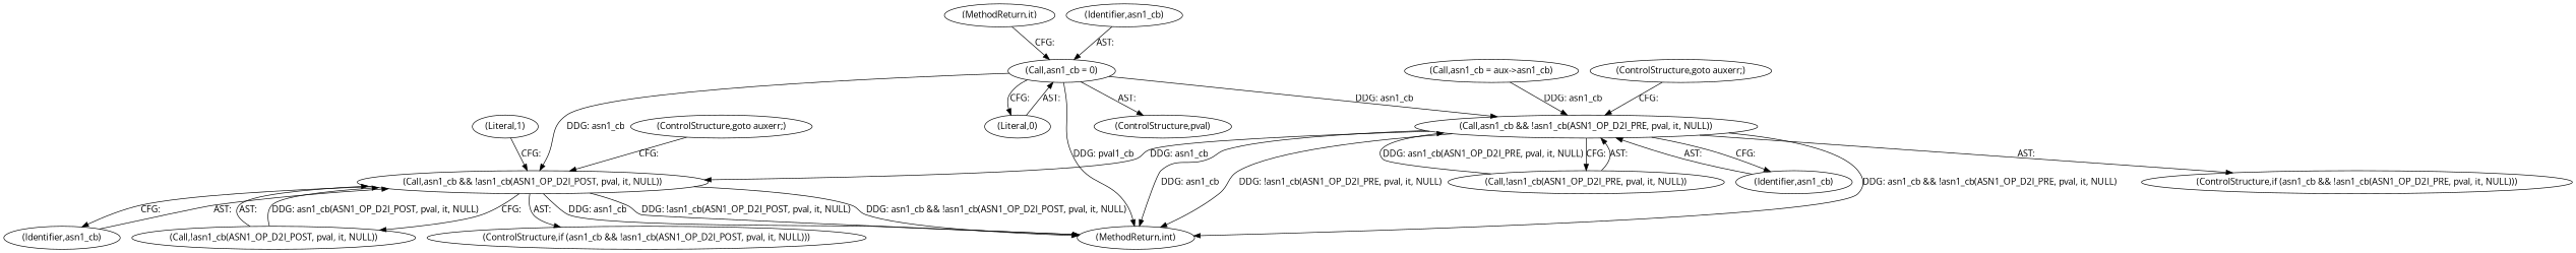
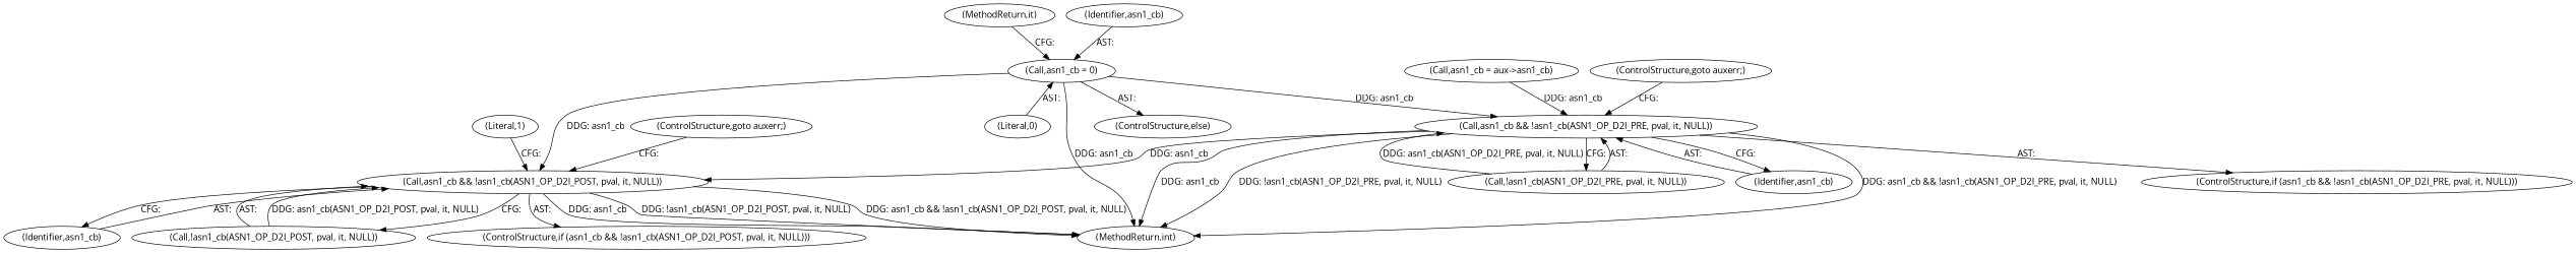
  digraph {
    fontname="Open Sans"
    node [fontname="Open Sans"]
    edge [fontname="Open Sans"]
    n1 [label="(Call,asn1_cb = 0)"]
    n2 [label="(Call,asn1_cb && !asn1_cb(ASN1_OP_D2I_PRE, pval, it, NULL))"]
    n3 [label="(Call,asn1_cb && !asn1_cb(ASN1_OP_D2I_POST, pval, it, NULL))"]
    n4 [label="(MethodReturn,int)"]
    n5 [label="(Literal,0)"]
-   n6 [label="(ControlStructure,pval)"]
+   n6 [label="(ControlStructure,else)"]
    n7 [label="(Call,!asn1_cb(ASN1_OP_D2I_PRE, pval, it, NULL))"]
    n8 [label="(ControlStructure,if (asn1_cb && !asn1_cb(ASN1_OP_D2I_PRE, pval, it, NULL)))"]
    n9 [label="(Identifier,asn1_cb)"]
    n10 [label="(ControlStructure,if (asn1_cb && !asn1_cb(ASN1_OP_D2I_POST, pval, it, NULL)))"]
    n11 [label="(Identifier,asn1_cb)"]
    n12 [label="(Call,!asn1_cb(ASN1_OP_D2I_POST, pval, it, NULL))"]
    n13 [label="(ControlStructure,goto auxerr;)"]
    n14 [label="(MethodReturn,it)"]
    n15 [label="(Call,asn1_cb = aux->asn1_cb)"]
    n16 [label="(ControlStructure,goto auxerr;)"]
    n17 [label="(Identifier,asn1_cb)"]
    n18 [label="(Literal,1)"]
    n1 -> n2 [label="DDG: asn1_cb"]
    n1 -> n3 [label="DDG: asn1_cb"]
-   n1 -> n4 [label="DDG: pval1_cb"]
-   n1 -> n5 [label="CFG: "]
+   n1 -> n4 [label="DDG: asn1_cb"]
    n1 -> n6 [label="AST: "]
    n2 -> n3 [label="DDG: asn1_cb"]
    n2 -> n4 [label="DDG: asn1_cb"]
    n2 -> n4 [label="DDG: !asn1_cb(ASN1_OP_D2I_PRE, pval, it, NULL)"]
    n2 -> n4 [label="DDG: asn1_cb && !asn1_cb(ASN1_OP_D2I_PRE, pval, it, NULL)"]
    n2 -> n7 [label="CFG: "]
    n2 -> n8 [label="AST: "]
    n2 -> n9 [label="CFG: "]
    n3 -> n4 [label="DDG: asn1_cb"]
    n3 -> n4 [label="DDG: !asn1_cb(ASN1_OP_D2I_POST, pval, it, NULL)"]
    n3 -> n4 [label="DDG: asn1_cb && !asn1_cb(ASN1_OP_D2I_POST, pval, it, NULL)"]
    n3 -> n10 [label="AST: "]
    n3 -> n11 [label="CFG: "]
    n3 -> n12 [label="CFG: "]
    n5 -> n1 [label="AST: "]
    n7 -> n2 [label="AST: "]
    n7 -> n2 [label="DDG: asn1_cb(ASN1_OP_D2I_PRE, pval, it, NULL)"]
    n9 -> n2 [label="AST: "]
    n11 -> n3 [label="AST: "]
    n12 -> n3 [label="AST: "]
    n12 -> n3 [label="DDG: asn1_cb(ASN1_OP_D2I_POST, pval, it, NULL)"]
    n13 -> n3 [label="CFG: "]
    n14 -> n1 [label="CFG: "]
    n15 -> n2 [label="DDG: asn1_cb"]
    n16 -> n2 [label="CFG: "]
    n17 -> n1 [label="AST: "]
    n18 -> n3 [label="CFG: "]
  }
